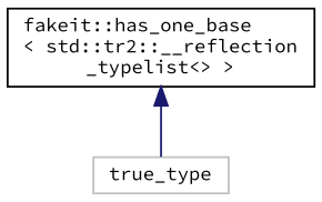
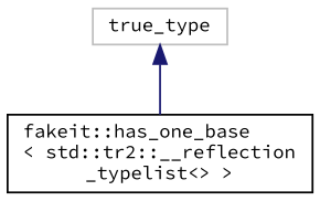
  digraph {
    rankdir=TB
    fontname="Source Code Pro"
    node [fillcolor=white fontname="Source Code Pro" fontsize=10 shape=record style=filled]
    n1 [color=grey75 height=0.2 label=true_type width=0.4]
    n2 [color=black height=0.2 label="fakeit::has_one_base\l\< std::tr2::__reflection\l_typelist\<\> \>" width=0.4]
-   n2 -> n1 [color=midnightblue dir=back fontname="Source Code Pro" fontsize=10 labelfontname=Helvetica labelfontsize=10 style=solid]
+   n1 -> n2 [color=midnightblue dir=back fontname="Source Code Pro" fontsize=10 labelfontname=Helvetica labelfontsize=10 style=solid]
  }
